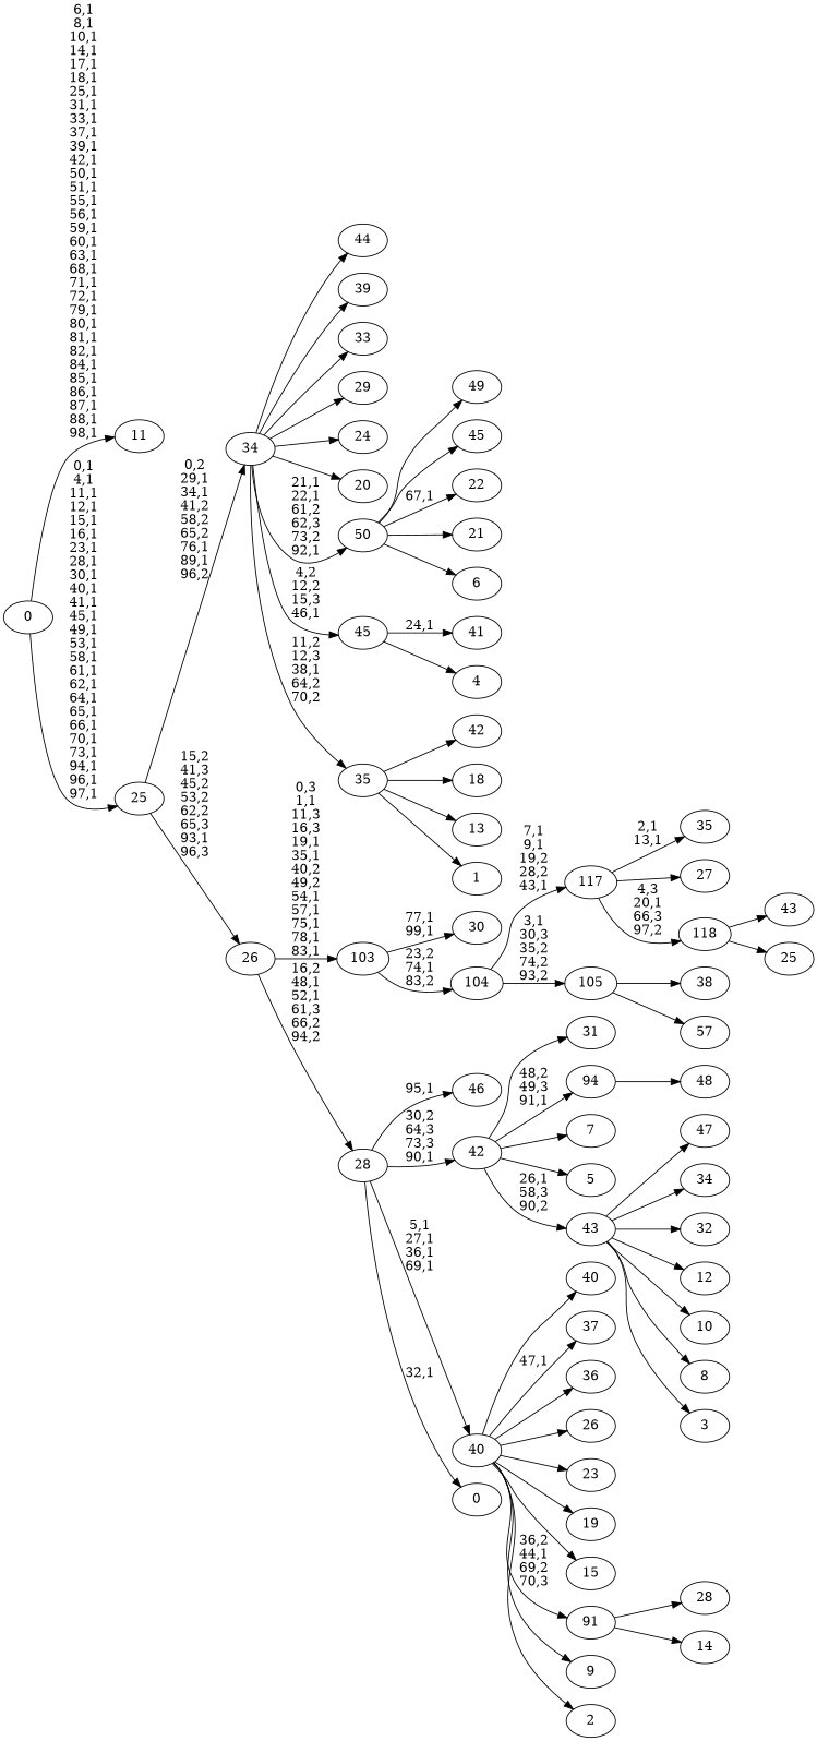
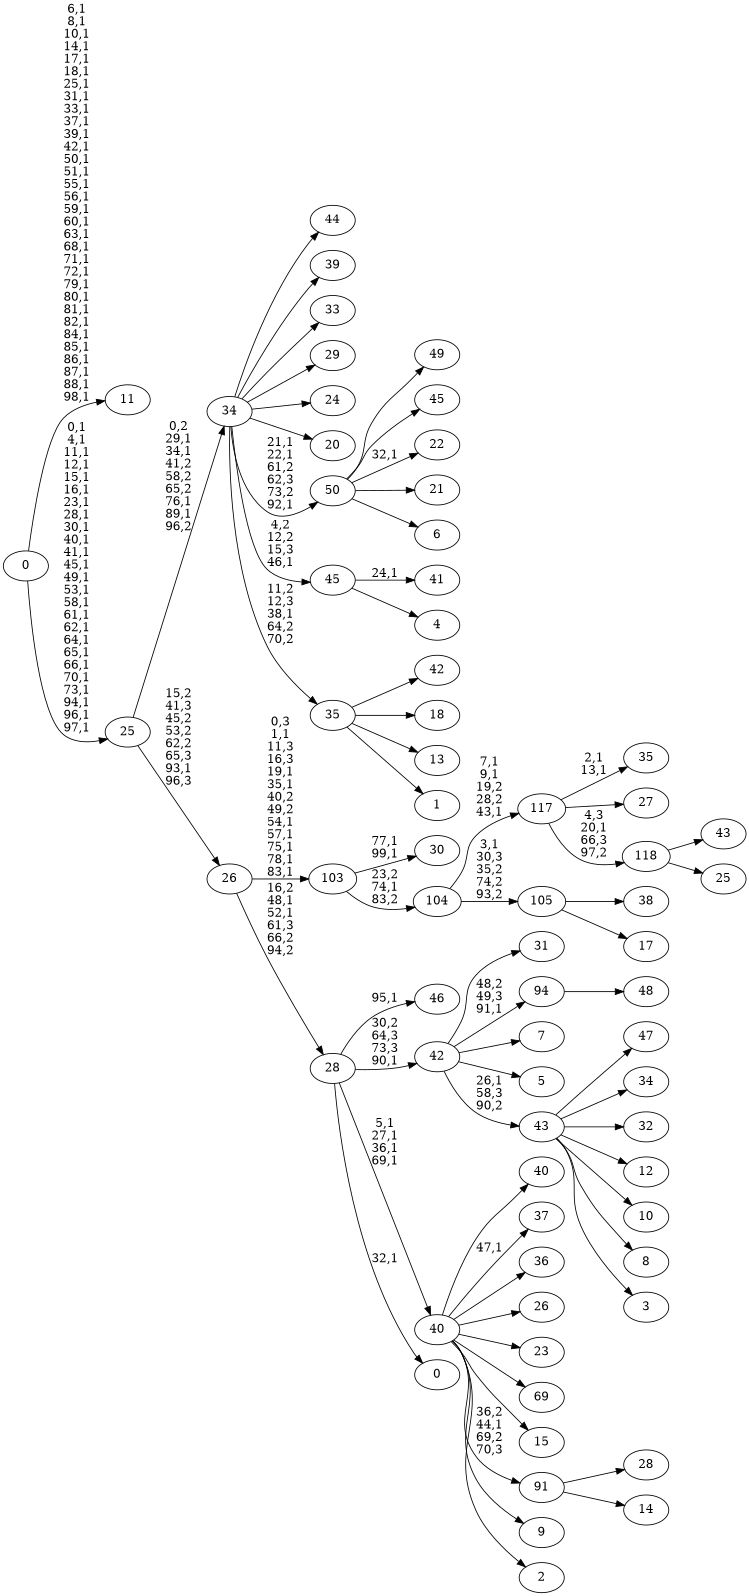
  digraph {
    rankdir=LR
    n1 [label=49]
    n2 [label=48]
    n3 [label=47]
    n4 [label=46]
    n5 [label=45]
    n6 [label=44]
    n7 [label=43]
    n8 [label=42]
    n9 [label=41]
    n10 [label=40]
    n11 [label=39]
    n12 [label=38]
    n13 [label=37]
    n14 [label=36]
    n15 [label=35]
    n16 [label=34]
    n17 [label=33]
    n18 [label=32]
    n19 [label=31]
    n20 [label=30]
    n21 [label=29]
    n22 [label=28]
    n23 [label=27]
    n24 [label=26]
    n25 [label=25]
    118
    117
    n28 [label=24]
    n29 [label=23]
    n30 [label=22]
    n31 [label=21]
    n32 [label=20]
-   n33 [label=19]
+   n33 [label=69]
    n34 [label=18]
-   n35 [label=57]
+   n35 [label=17]
    105
    104
    103
    94
    n40 [label=15]
    n41 [label=14]
    91
    n43 [label=13]
    n44 [label=12]
    n45 [label=11]
    n46 [label=10]
    n47 [label=9]
    n48 [label=8]
    n49 [label=7]
    n50 [label=6]
    50
    n52 [label=5]
    n53 [label=4]
    45
    n55 [label=3]
    43
    42
    n58 [label=2]
    40
    n60 [label=1]
    35
    34
    n63 [label=0]
    28
    26
    25
    0
    118 -> n7
    118 -> n25
    117 -> n15 [label="2,1\n13,1"]
    117 -> n23
    117 -> 118 [label="4,3\n20,1\n66,3\n97,2"]
    105 -> n12
    105 -> n35
    104 -> 117 [label="7,1\n9,1\n19,2\n28,2\n43,1"]
    104 -> 105 [label="3,1\n30,3\n35,2\n74,2\n93,2"]
    103 -> n20 [label="77,1\n99,1"]
    103 -> 104 [label="23,2\n74,1\n83,2"]
    94 -> n2
    91 -> n22
    91 -> n41
    50 -> n1
    50 -> n5
-   50 -> n30 [label="67,1"]
+   50 -> n30 [label="32,1"]
    50 -> n31
    50 -> n50
    45 -> n9 [label="24,1"]
    45 -> n53
    43 -> n3
    43 -> n16
    43 -> n18
    43 -> n44
    43 -> n46
    43 -> n48
    43 -> n55
    42 -> n19
    42 -> 94 [label="48,2\n49,3\n91,1"]
    42 -> n49
    42 -> n52
    42 -> 43 [label="26,1\n58,3\n90,2"]
    40 -> n10
    40 -> n13 [label="47,1"]
    40 -> n14
    40 -> n24
    40 -> n29
    40 -> n33
    40 -> n40
    40 -> 91 [label="36,2\n44,1\n69,2\n70,3"]
    40 -> n47
    40 -> n58
    35 -> n8
    35 -> n34
    35 -> n43
    35 -> n60
    34 -> n6
    34 -> n11
    34 -> n17
    34 -> n21
    34 -> n28
    34 -> n32
    34 -> 50 [label="21,1\n22,1\n61,2\n62,3\n73,2\n92,1"]
    34 -> 45 [label="4,2\n12,2\n15,3\n46,1"]
    34 -> 35 [label="11,2\n12,3\n38,1\n64,2\n70,2"]
    28 -> n4 [label="95,1"]
    28 -> 42 [label="30,2\n64,3\n73,3\n90,1"]
    28 -> 40 [label="5,1\n27,1\n36,1\n69,1"]
    28 -> n63 [label="32,1"]
    26 -> 103 [label="0,3\n1,1\n11,3\n16,3\n19,1\n35,1\n40,2\n49,2\n54,1\n57,1\n75,1\n78,1\n83,1"]
    26 -> 28 [label="16,2\n48,1\n52,1\n61,3\n66,2\n94,2"]
    25 -> 34 [label="0,2\n29,1\n34,1\n41,2\n58,2\n65,2\n76,1\n89,1\n96,2"]
    25 -> 26 [label="15,2\n41,3\n45,2\n53,2\n62,2\n65,3\n93,1\n96,3"]
    0 -> n45 [label="6,1\n8,1\n10,1\n14,1\n17,1\n18,1\n25,1\n31,1\n33,1\n37,1\n39,1\n42,1\n50,1\n51,1\n55,1\n56,1\n59,1\n60,1\n63,1\n68,1\n71,1\n72,1\n79,1\n80,1\n81,1\n82,1\n84,1\n85,1\n86,1\n87,1\n88,1\n98,1"]
    0 -> 25 [label="0,1\n4,1\n11,1\n12,1\n15,1\n16,1\n23,1\n28,1\n30,1\n40,1\n41,1\n45,1\n49,1\n53,1\n58,1\n61,1\n62,1\n64,1\n65,1\n66,1\n70,1\n73,1\n94,1\n96,1\n97,1"]
  }
